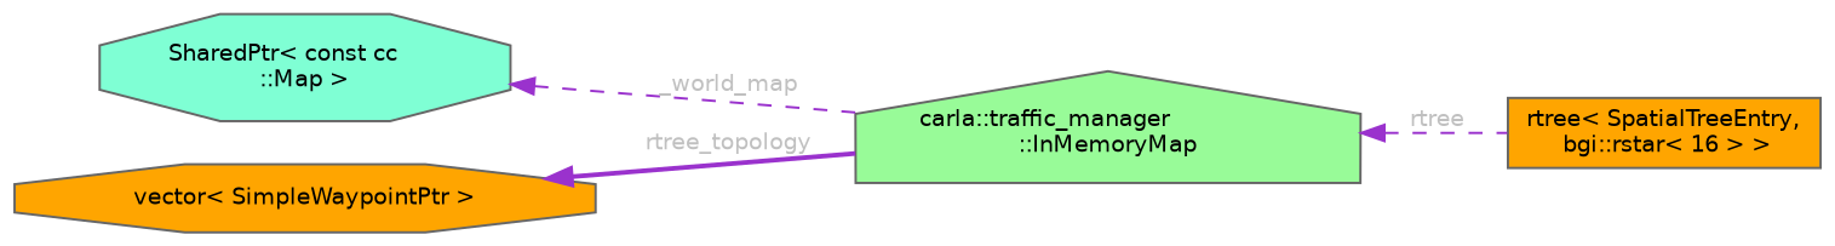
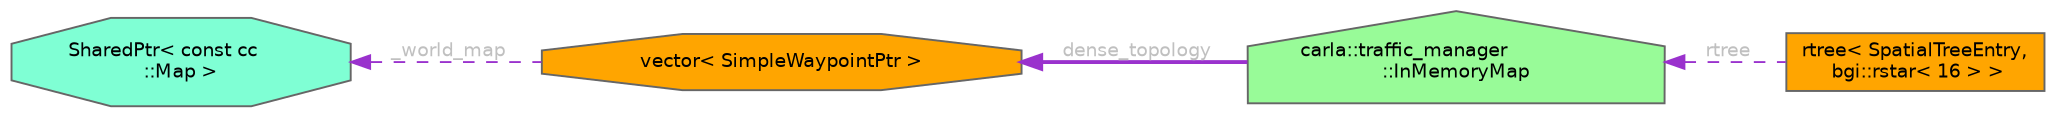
  digraph {
    rankdir=LR
    node [color=gray40 fillcolor=orange fontname=Helvetica fontsize=10 shape=octagon style=filled]
    edge [color=darkorchid3 dir=back fontcolor=grey fontname=Helvetica fontsize=10 labelfontname=Helvetica labelfontsize=10 style=dashed]
    n1 [fillcolor=palegreen fontcolor=black height=0.2 label="carla::traffic_manager\l::InMemoryMap" shape=house width=0.4]
    n2 [height=0.2 label="rtree\< SpatialTreeEntry,\l bgi::rstar\< 16 \> \>" shape=box width=0.4]
    n3 [fillcolor=aquamarine height=0.2 label="SharedPtr\< const cc\l::Map \>" width=0.4]
    n4 [height=0.2 label="vector\< SimpleWaypointPtr \>" width=0.4]
    n1 -> n2 [label=" rtree"]
-   n3 -> n1 [label=" _world_map"]
-   n4 -> n1 [label=" rtree_topology" style=bold]
+   n3 -> n4 [label=" _world_map"]
+   n4 -> n1 [label=" dense_topology" style=bold]
  }
